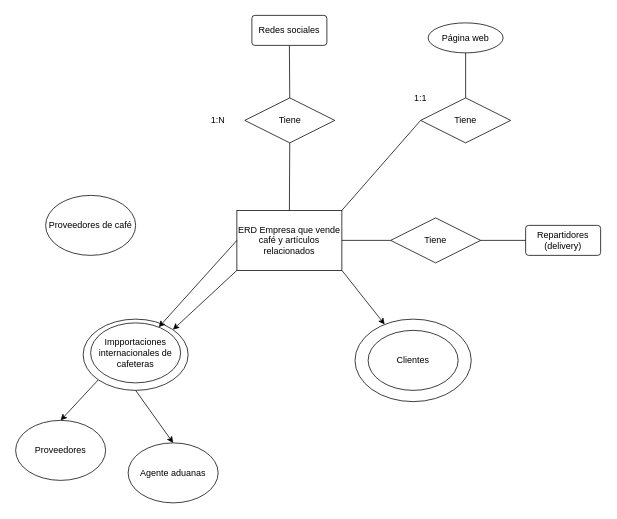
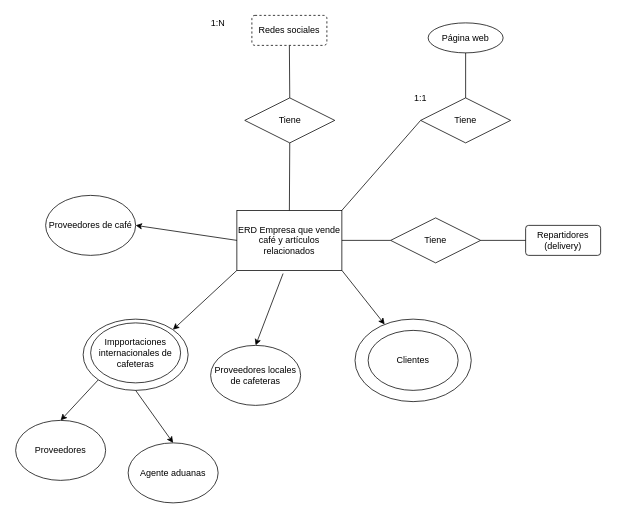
  <mxCell id="0" />
  <mxCell id="1" parent="0" />
  <mxCell id="2" value="" style="ellipse;whiteSpace=wrap;html=1;" vertex="1" parent="1"><mxGeometry x="110" y="425" width="140" height="95" as="geometry" /></mxCell>
  <mxCell id="3" value="" style="ellipse;whiteSpace=wrap;html=1;" vertex="1" parent="1"><mxGeometry x="472.5" y="425" width="155" height="110" as="geometry" /></mxCell>
  <mxCell id="4" value="ERD Empresa que vende café y artículos relacionados" style="rounded=0;whiteSpace=wrap;html=1;" vertex="1" parent="1"><mxGeometry x="315" y="280" width="140" height="80" as="geometry" /></mxCell>
  <mxCell id="5" value="Proveedores de café" style="ellipse;whiteSpace=wrap;html=1;" vertex="1" parent="1"><mxGeometry x="60" y="260" width="120" height="80" as="geometry" /></mxCell>
  <mxCell id="6" value="Impportaciones internacionales de cafeteras" style="ellipse;whiteSpace=wrap;html=1;" vertex="1" parent="1"><mxGeometry x="120" y="430" width="120" height="80" as="geometry" /></mxCell>
+ <mxCell id="7" value="Proveedores locales de cafeteras" style="ellipse;whiteSpace=wrap;html=1;" vertex="1" parent="1"><mxGeometry x="280" y="460" width="120" height="80" as="geometry" /></mxCell>
  <mxCell id="8" value="Clientes" style="ellipse;whiteSpace=wrap;html=1;" vertex="1" parent="1"><mxGeometry x="490" y="440" width="120" height="80" as="geometry" /></mxCell>
- <mxCell id="9" value="" style="endArrow=classic;html=1;exitX=0;exitY=0.5;exitDx=0;exitDy=0;" edge="1" parent="1" source="4" target="6"><mxGeometry width="50" height="50" relative="1" as="geometry"><mxPoint x="60" y="210" as="sourcePoint" /><mxPoint x="110" y="160" as="targetPoint" /></mxGeometry></mxCell>
+ <mxCell id="9" value="" style="endArrow=classic;html=1;exitX=0;exitY=0.5;exitDx=0;exitDy=0;entryX=1;entryY=0.5;entryDx=0;entryDy=0;" edge="1" parent="1" source="4" target="5"><mxGeometry width="50" height="50" relative="1" as="geometry"><mxPoint x="60" y="210" as="sourcePoint" /><mxPoint x="110" y="160" as="targetPoint" /></mxGeometry></mxCell>
  <mxCell id="10" value="" style="endArrow=classic;html=1;entryX=1;entryY=0;entryDx=0;entryDy=0;exitX=0;exitY=1;exitDx=0;exitDy=0;" edge="1" parent="1" source="4" target="2"><mxGeometry width="50" height="50" relative="1" as="geometry"><mxPoint x="300" y="430" as="sourcePoint" /><mxPoint x="350" y="380" as="targetPoint" /></mxGeometry></mxCell>
  <mxCell id="11" value="Proveedores" style="ellipse;whiteSpace=wrap;html=1;" vertex="1" parent="1"><mxGeometry x="20" y="560" width="120" height="80" as="geometry" /></mxCell>
  <mxCell id="12" value="Agente aduanas" style="ellipse;whiteSpace=wrap;html=1;" vertex="1" parent="1"><mxGeometry x="170" y="590" width="120" height="80" as="geometry" /></mxCell>
  <mxCell id="13" value="" style="endArrow=classic;html=1;entryX=0.5;entryY=0;entryDx=0;entryDy=0;exitX=0;exitY=1;exitDx=0;exitDy=0;" edge="1" parent="1" source="2" target="11"><mxGeometry width="50" height="50" relative="1" as="geometry"><mxPoint x="20" y="480" as="sourcePoint" /><mxPoint x="70" y="430" as="targetPoint" /></mxGeometry></mxCell>
  <mxCell id="14" value="" style="endArrow=classic;html=1;entryX=0.5;entryY=0;entryDx=0;entryDy=0;exitX=0.5;exitY=1;exitDx=0;exitDy=0;" edge="1" parent="1" source="2" target="12"><mxGeometry width="50" height="50" relative="1" as="geometry"><mxPoint x="190" y="580" as="sourcePoint" /><mxPoint x="240" y="530" as="targetPoint" /></mxGeometry></mxCell>
+ <mxCell id="15" value="" style="endArrow=classic;html=1;entryX=0.5;entryY=0;entryDx=0;entryDy=0;exitX=0.44;exitY=1.053;exitDx=0;exitDy=0;exitPerimeter=0;" edge="1" parent="1" source="4" target="7"><mxGeometry width="50" height="50" relative="1" as="geometry"><mxPoint x="390" y="440" as="sourcePoint" /><mxPoint x="440" y="390" as="targetPoint" /></mxGeometry></mxCell>
  <mxCell id="16" value="" style="endArrow=classic;html=1;exitX=1;exitY=1;exitDx=0;exitDy=0;" edge="1" parent="1" source="4" target="3"><mxGeometry width="50" height="50" relative="1" as="geometry"><mxPoint x="450" y="430" as="sourcePoint" /><mxPoint x="500" y="380" as="targetPoint" /></mxGeometry></mxCell>
  <mxCell id="17" value="" style="endArrow=none;html=1;entryX=0.5;entryY=1;entryDx=0;entryDy=0;exitX=0.5;exitY=0;exitDx=0;exitDy=0;" edge="1" parent="1" source="18" target="19"><mxGeometry width="50" height="50" relative="1" as="geometry"><mxPoint x="385" y="140" as="sourcePoint" /><mxPoint x="385.5" y="80" as="targetPoint" /></mxGeometry></mxCell>
  <mxCell id="18" value="Tiene" style="shape=rhombus;perimeter=rhombusPerimeter;whiteSpace=wrap;html=1;align=center;" vertex="1" parent="1"><mxGeometry x="325.5" y="130" width="120" height="60" as="geometry" /></mxCell>
- <mxCell id="19" value="Redes sociales" style="rounded=1;arcSize=10;whiteSpace=wrap;html=1;align=center;" vertex="1" parent="1"><mxGeometry x="335" y="20" width="100" height="40" as="geometry" /></mxCell>
+ <mxCell id="19" value="Redes sociales" style="rounded=1;arcSize=10;whiteSpace=wrap;html=1;align=center;dashed=1;" vertex="1" parent="1"><mxGeometry x="335" y="20" width="100" height="40" as="geometry" /></mxCell>
  <mxCell id="20" value="" style="endArrow=none;html=1;rounded=0;exitX=0.5;exitY=1;exitDx=0;exitDy=0;entryX=0.5;entryY=0;entryDx=0;entryDy=0;" edge="1" parent="1" source="18" target="4"><mxGeometry relative="1" as="geometry"><mxPoint x="240" y="210" as="sourcePoint" /><mxPoint x="400" y="210" as="targetPoint" /></mxGeometry></mxCell>
- <mxCell id="21" value="1:N" style="text;html=1;strokeColor=none;fillColor=none;align=center;verticalAlign=middle;whiteSpace=wrap;rounded=0;" vertex="1" parent="1"><mxGeometry x="270" y="150" width="40" height="20" as="geometry" /></mxCell>
+ <mxCell id="21" value="1:N" style="text;html=1;strokeColor=none;fillColor=none;align=center;verticalAlign=middle;whiteSpace=wrap;rounded=0;" vertex="1" parent="1"><mxGeometry x="270" y="20" width="40" height="20" as="geometry" /></mxCell>
  <mxCell id="22" value="Página web" style="ellipse;arcSize=10;whiteSpace=wrap;html=1;align=center;" vertex="1" parent="1"><mxGeometry x="570" y="30" width="100" height="40" as="geometry" /></mxCell>
  <mxCell id="23" value="" style="endArrow=none;html=1;exitX=1;exitY=0;exitDx=0;exitDy=0;entryX=0;entryY=0.5;entryDx=0;entryDy=0;" edge="1" parent="1" source="4" target="24"><mxGeometry width="50" height="50" relative="1" as="geometry"><mxPoint x="490" y="230" as="sourcePoint" /><mxPoint x="540" y="180" as="targetPoint" /></mxGeometry></mxCell>
  <mxCell id="24" value="Tiene" style="shape=rhombus;perimeter=rhombusPerimeter;whiteSpace=wrap;html=1;align=center;" vertex="1" parent="1"><mxGeometry x="560" y="130" width="120" height="60" as="geometry" /></mxCell>
  <mxCell id="25" value="" style="endArrow=none;html=1;exitX=0.5;exitY=0;exitDx=0;exitDy=0;entryX=0.5;entryY=1;entryDx=0;entryDy=0;" edge="1" parent="1" source="24" target="22"><mxGeometry width="50" height="50" relative="1" as="geometry"><mxPoint x="465" y="290" as="sourcePoint" /><mxPoint x="630" y="200" as="targetPoint" /></mxGeometry></mxCell>
  <mxCell id="26" value="1:1" style="text;html=1;strokeColor=none;fillColor=none;align=center;verticalAlign=middle;whiteSpace=wrap;rounded=0;" vertex="1" parent="1"><mxGeometry x="540" y="120" width="40" height="20" as="geometry" /></mxCell>
  <mxCell id="27" value="Repartidores (delivery)" style="rounded=1;arcSize=10;whiteSpace=wrap;html=1;align=center;" vertex="1" parent="1"><mxGeometry x="700" y="300" width="100" height="40" as="geometry" /></mxCell>
  <mxCell id="28" value="Tiene" style="shape=rhombus;perimeter=rhombusPerimeter;whiteSpace=wrap;html=1;align=center;" vertex="1" parent="1"><mxGeometry x="520" y="290" width="120" height="60" as="geometry" /></mxCell>
  <mxCell id="29" value="" style="endArrow=none;html=1;exitX=1;exitY=0.5;exitDx=0;exitDy=0;entryX=0;entryY=0.5;entryDx=0;entryDy=0;" edge="1" parent="1" source="4" target="28"><mxGeometry width="50" height="50" relative="1" as="geometry"><mxPoint x="465" y="290" as="sourcePoint" /><mxPoint x="570" y="170" as="targetPoint" /></mxGeometry></mxCell>
  <mxCell id="30" value="" style="endArrow=none;html=1;exitX=1;exitY=0.5;exitDx=0;exitDy=0;entryX=0;entryY=0.5;entryDx=0;entryDy=0;" edge="1" parent="1" source="28" target="27"><mxGeometry width="50" height="50" relative="1" as="geometry"><mxPoint x="615" y="360" as="sourcePoint" /><mxPoint x="680" y="350" as="targetPoint" /></mxGeometry></mxCell>
